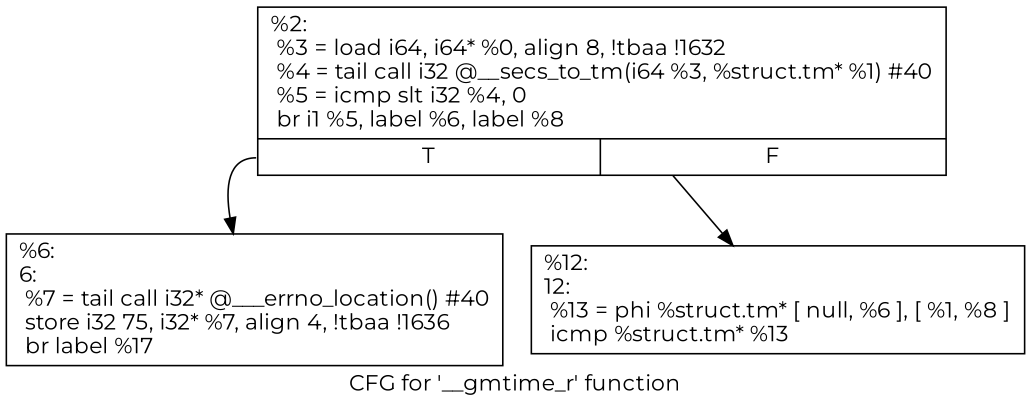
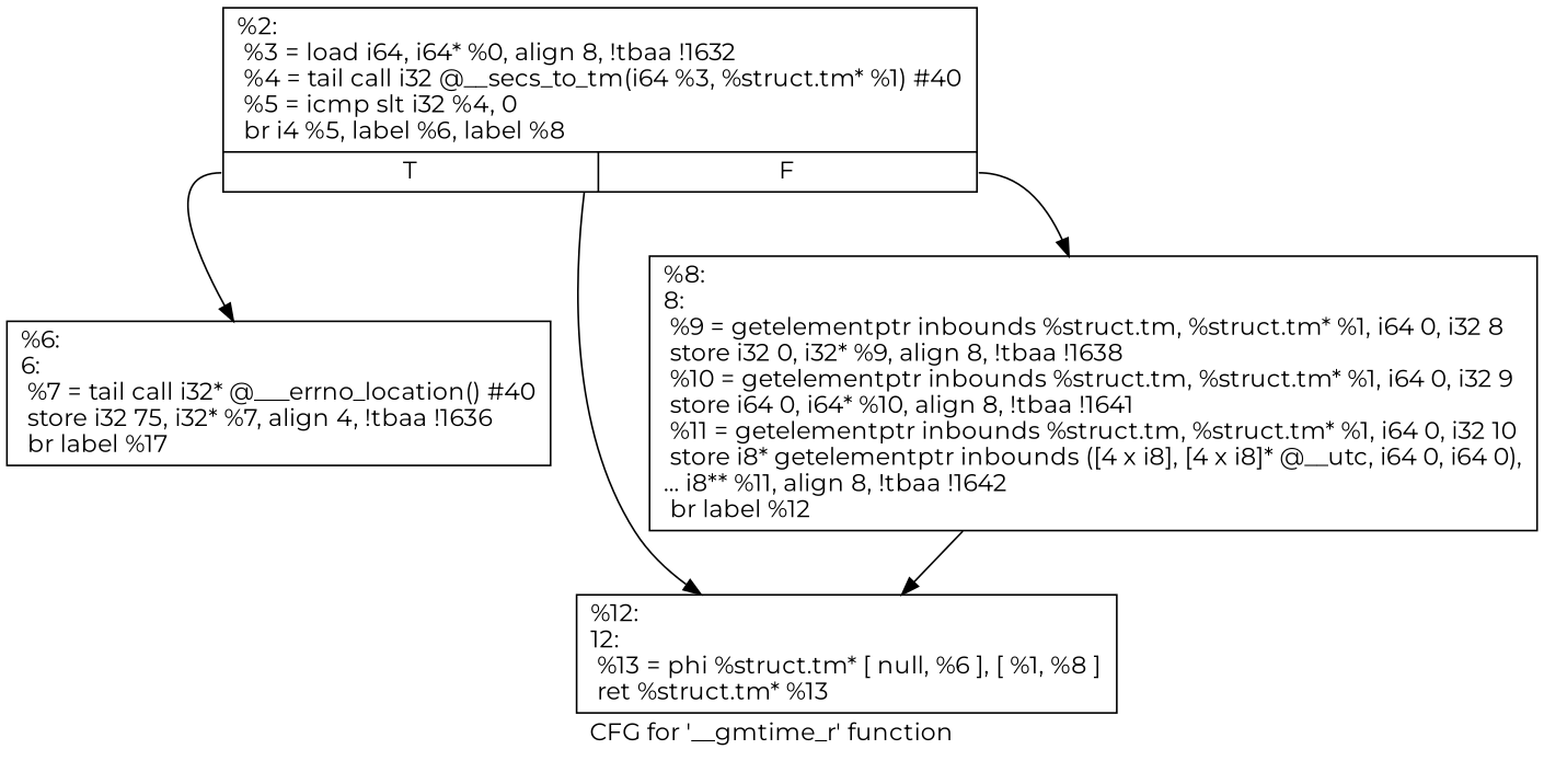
  digraph {
    fontname=Montserrat
    label="CFG for '__gmtime_r' function"
    node [fontname=Montserrat shape=record]
    edge [fontname=Montserrat]
-   n1 [label="{%2:\l  %3 = load i64, i64* %0, align 8, !tbaa !1632\l  %4 = tail call i32 @__secs_to_tm(i64 %3, %struct.tm* %1) #40\l  %5 = icmp slt i32 %4, 0\l  br i1 %5, label %6, label %8\l|{<s0>T|<s1>F}}"]
+   n1 [label="{%2:\l  %3 = load i64, i64* %0, align 8, !tbaa !1632\l  %4 = tail call i32 @__secs_to_tm(i64 %3, %struct.tm* %1) #40\l  %5 = icmp slt i32 %4, 0\l  br i4 %5, label %6, label %8\l|{<s0>T|<s1>F}}"]
    n2 [label="{%6:\l6:                                                \l  %7 = tail call i32* @___errno_location() #40\l  store i32 75, i32* %7, align 4, !tbaa !1636\l  br label %17\l}"]
-   n4 [label="{%12:\l12:                                               \l  %13 = phi %struct.tm* [ null, %6 ], [ %1, %8 ]\l  icmp %struct.tm* %13\l}"]
+   n3 [label="{%8:\l8:                                                \l  %9 = getelementptr inbounds %struct.tm, %struct.tm* %1, i64 0, i32 8\l  store i32 0, i32* %9, align 8, !tbaa !1638\l  %10 = getelementptr inbounds %struct.tm, %struct.tm* %1, i64 0, i32 9\l  store i64 0, i64* %10, align 8, !tbaa !1641\l  %11 = getelementptr inbounds %struct.tm, %struct.tm* %1, i64 0, i32 10\l  store i8* getelementptr inbounds ([4 x i8], [4 x i8]* @__utc, i64 0, i64 0),\l... i8** %11, align 8, !tbaa !1642\l  br label %12\l}"]
+   n4 [label="{%12:\l12:                                               \l  %13 = phi %struct.tm* [ null, %6 ], [ %1, %8 ]\l  ret %struct.tm* %13\l}"]
    n1 -> n2 [tailport=s0]
+   n1 -> n3 [tailport=s1]
    n1 -> n4
+   n3 -> n4
  }
